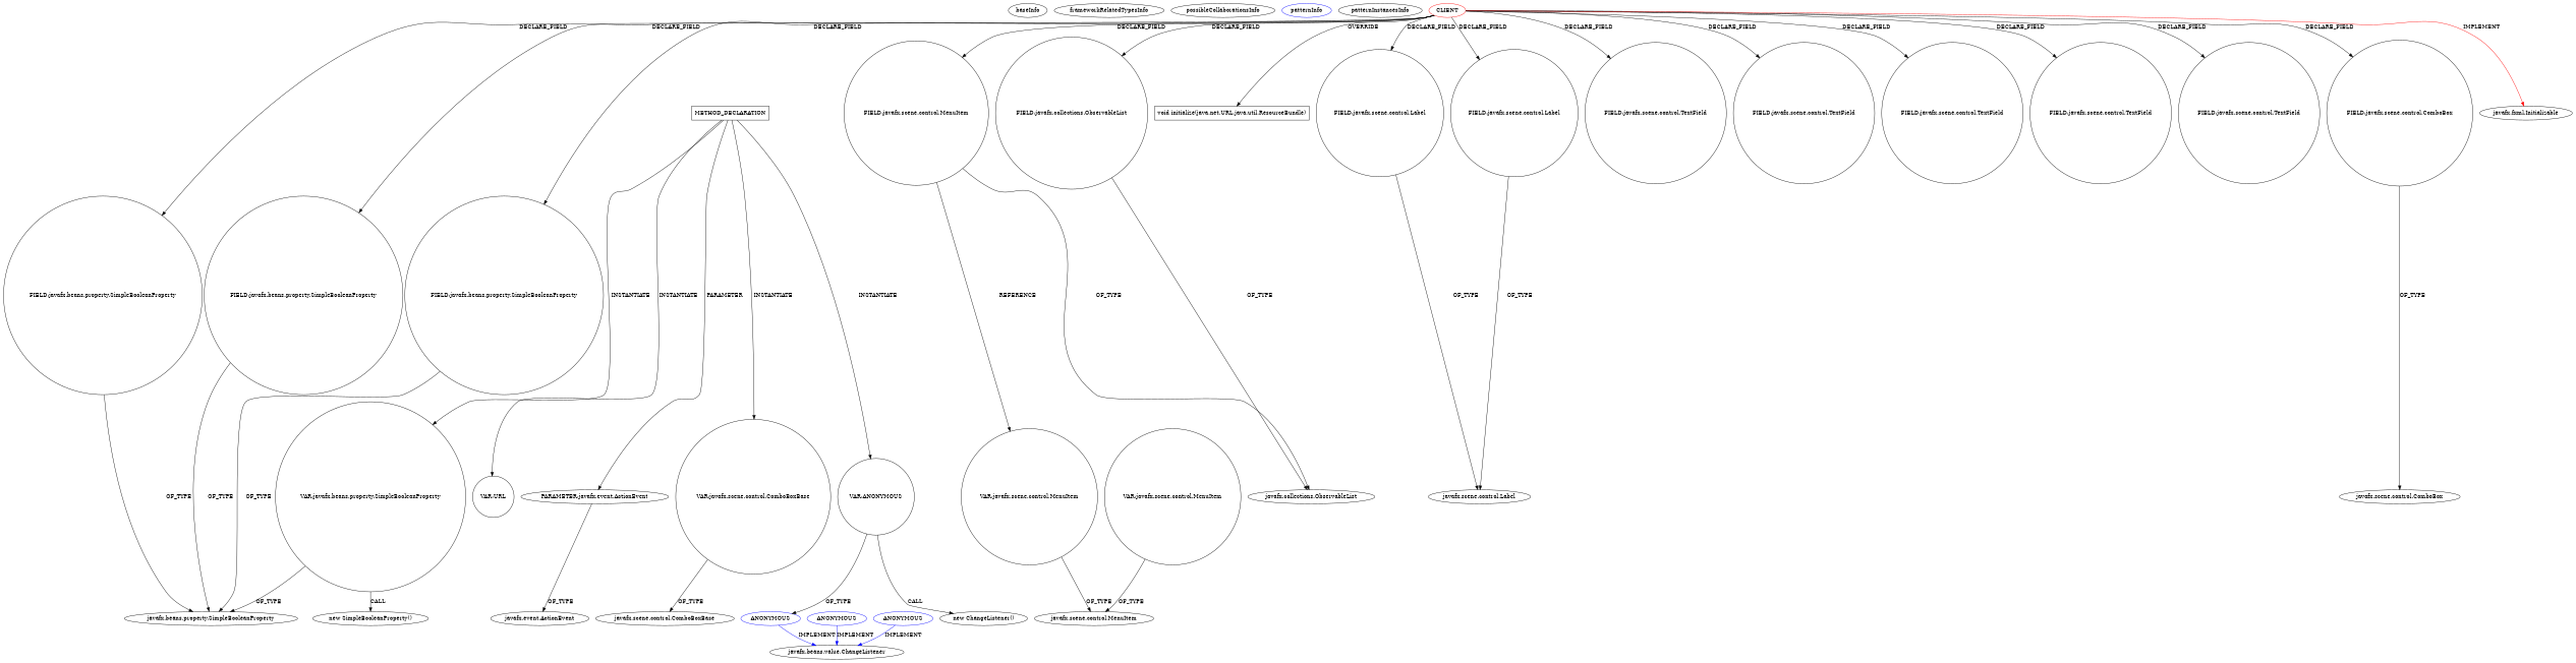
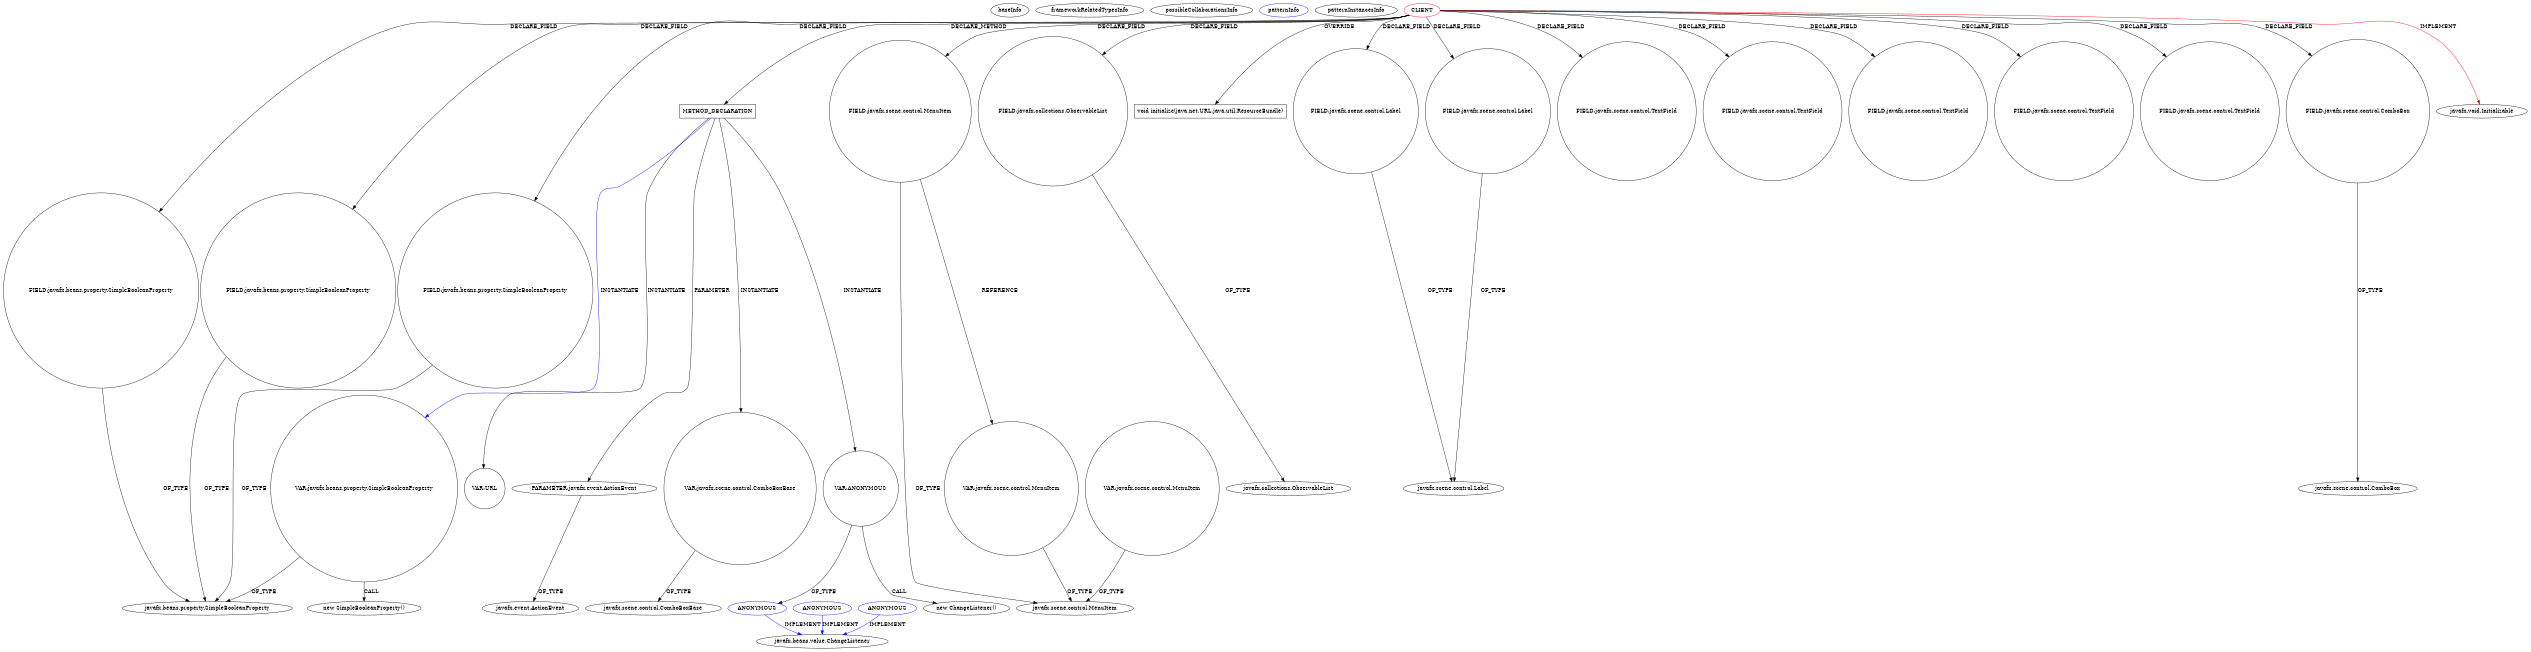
  digraph {
    node [isFrameworkType=false vertexType=FIELD_DECLARATION]
    baseInfo [category=pattern graphId=2861 isAnonymous=false possibleRelation=true isFrameworkType="" vertexType=""]
    frameworkRelatedTypesInfo [0="javafx.fxml.Initializable" isFrameworkType="" vertexType=""]
    possibleCollaborationsInfo [0="2861~INSTANTIATION-CLIENT_METHOD_DECLARATION-~javafx.fxml.Initializable ~javafx.beans.value.ChangeListener ~false~true" isFrameworkType="" vertexType=""]
    patternInfo [color=blue frequency=2.0 patternRootClient=0 isFrameworkType="" vertexType=""]
    patternInstancesInfo [0="hock323-eventManager~/hock323-eventManager/EventManager-master/src/eventManager/controller/pokerTournament/BlindsController.java~BlindsController~2976" 1="hock323-eventManager~/hock323-eventManager/EventManager-master/src/eventManager/controller/pokerTournament/TournamentController.java~TournamentController~3009" isFrameworkType="" vertexType=""]
    n6 [label="new SimpleBooleanProperty()" vertexType=CONSTRUCTOR_CALL]
    n7 [label="VAR:javafx.beans.property.SimpleBooleanProperty" shape=circle vertexType=VARIABLE_EXPRESION]
    n8 [label="javafx.beans.property.SimpleBooleanProperty" vertexType=FRAMEWORK_CLASS_TYPE]
    n9 [label=METHOD_DECLARATION shape=box vertexType=CLIENT_METHOD_DECLARATION]
    n10 [label="VAR:URL" shape=circle vertexType=VARIABLE_EXPRESION]
    n11 [label="PARAMETER:javafx.event.ActionEvent" vertexType=PARAMETER_DECLARATION]
    n12 [label="VAR:javafx.scene.control.ComboBoxBase" shape=circle vertexType=VARIABLE_EXPRESION]
    n13 [label="VAR:ANONYMOUS" shape=circle vertexType=VARIABLE_EXPRESION]
    n14 [label="javafx.event.ActionEvent" vertexType=FRAMEWORK_CLASS_TYPE]
    n15 [label="javafx.scene.control.ComboBoxBase" vertexType=FRAMEWORK_CLASS_TYPE]
    n16 [color=blue label=ANONYMOUS vertexType=REFERENCE_ANONYMOUS_DECLARATION]
    n17 [label="new ChangeListener()" vertexType=CONSTRUCTOR_CALL]
    n18 [color=red label=CLIENT vertexType=ROOT_CLIENT_CLASS_DECLARATION]
    n19 [label="FIELD:javafx.scene.control.MenuItem" shape=circle]
    n20 [label="FIELD:javafx.collections.ObservableList" shape=circle]
    n21 [label="void initialize(java.net.URL,java.util.ResourceBundle)" shape=box vertexType=OVERRIDING_METHOD_DECLARATION]
    n22 [label="FIELD:javafx.scene.control.Label" shape=circle]
    n23 [label="FIELD:javafx.scene.control.Label" shape=circle]
    n24 [label="FIELD:javafx.beans.property.SimpleBooleanProperty" shape=circle]
    n25 [label="FIELD:javafx.beans.property.SimpleBooleanProperty" shape=circle]
    n26 [label="FIELD:javafx.beans.property.SimpleBooleanProperty" shape=circle]
    n27 [label="FIELD:javafx.scene.control.TextField" shape=circle]
    n28 [label="FIELD:javafx.scene.control.TextField" shape=circle]
    n29 [label="FIELD:javafx.scene.control.TextField" shape=circle]
    n30 [label="FIELD:javafx.scene.control.TextField" shape=circle]
    n31 [label="FIELD:javafx.scene.control.TextField" shape=circle]
    n32 [label="FIELD:javafx.scene.control.ComboBox" shape=circle]
-   n33 [label="javafx.fxml.Initializable" vertexType=FRAMEWORK_INTERFACE_TYPE]
+   n33 [label="javafx.void.Initializable" vertexType=FRAMEWORK_INTERFACE_TYPE]
    n34 [label="javafx.scene.control.MenuItem" vertexType=FRAMEWORK_CLASS_TYPE]
    n35 [label="VAR:javafx.scene.control.MenuItem" shape=circle vertexType=VARIABLE_EXPRESION]
    n36 [label="javafx.collections.ObservableList" vertexType=FRAMEWORK_INTERFACE_TYPE]
    n37 [label="javafx.scene.control.Label" vertexType=FRAMEWORK_CLASS_TYPE]
    n38 [label="javafx.scene.control.ComboBox" vertexType=FRAMEWORK_CLASS_TYPE]
    n39 [label="VAR:javafx.scene.control.MenuItem" shape=circle vertexType=VARIABLE_EXPRESION]
    n40 [label="javafx.beans.value.ChangeListener" vertexType=FRAMEWORK_INTERFACE_TYPE]
    n41 [color=blue label=ANONYMOUS vertexType=REFERENCE_ANONYMOUS_DECLARATION]
    n42 [color=blue label=ANONYMOUS vertexType=REFERENCE_ANONYMOUS_DECLARATION]
    n7 -> n6 [label=CALL]
    n7 -> n8 [label=OF_TYPE]
-   n9 -> n7 [label=INSTANTIATE]
+   n9 -> n7 [label=INSTANTIATE color=blue]
    n9 -> n10 [label=INSTANTIATE]
    n9 -> n11 [label=PARAMETER]
    n9 -> n12 [label=INSTANTIATE]
    n9 -> n13 [label=INSTANTIATE]
    n11 -> n14 [label=OF_TYPE]
    n12 -> n15 [label=OF_TYPE]
    n13 -> n16 [label=OF_TYPE]
    n13 -> n17 [label=CALL]
    n16 -> n40 [color=blue label=IMPLEMENT]
+   n18 -> n9 [label=DECLARE_METHOD]
    n18 -> n19 [label=DECLARE_FIELD]
    n18 -> n20 [label=DECLARE_FIELD]
    n18 -> n21 [label=OVERRIDE]
    n18 -> n22 [label=DECLARE_FIELD]
    n18 -> n23 [label=DECLARE_FIELD]
    n18 -> n24 [label=DECLARE_FIELD]
    n18 -> n25 [label=DECLARE_FIELD]
    n18 -> n26 [label=DECLARE_FIELD]
    n18 -> n27 [label=DECLARE_FIELD]
    n18 -> n28 [label=DECLARE_FIELD]
    n18 -> n29 [label=DECLARE_FIELD]
    n18 -> n30 [label=DECLARE_FIELD]
    n18 -> n31 [label=DECLARE_FIELD]
    n18 -> n32 [label=DECLARE_FIELD]
    n18 -> n33 [color=red label=IMPLEMENT]
-   n19 -> n36 [label=OF_TYPE]
+   n19 -> n34 [label=OF_TYPE]
    n19 -> n35 [label=REFERENCE]
    n20 -> n36 [label=OF_TYPE]
    n22 -> n37 [label=OF_TYPE]
    n23 -> n37 [label=OF_TYPE]
    n24 -> n8 [label=OF_TYPE]
    n25 -> n8 [label=OF_TYPE]
    n26 -> n8 [label=OF_TYPE]
    n32 -> n38 [label=OF_TYPE]
    n35 -> n34 [label=OF_TYPE]
    n39 -> n34 [label=OF_TYPE]
    n41 -> n40 [color=blue label=IMPLEMENT]
    n42 -> n40 [color=blue label=IMPLEMENT]
  }
